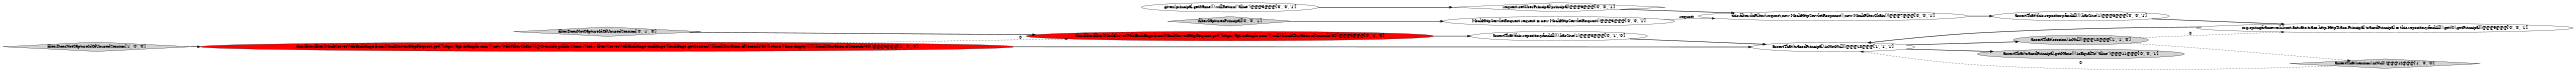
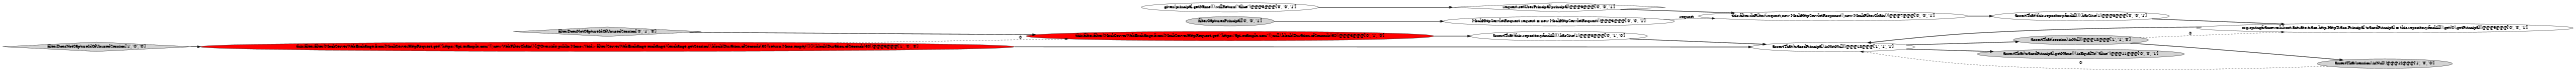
  digraph {
    rankdir=LR
    node [fillcolor=white shape=ellipse style=filled]
    edge [style=bold]
    n1 [fillcolor=red label="this.filter.filter(MockServerWebExchange.from(MockServerHttpRequest.get(\"https://api.example.com\")),new WebFilterChain(){@Override public Mono<Void> filter(ServerWebExchange exchange){exchange.getSession().block(Duration.ofSeconds(30))return Mono.empty()}}).block(Duration.ofSeconds(30))@@@3@@@['1', '0', '0']"]
    n2 [fillcolor=red label="this.filter.filter(MockServerWebExchange.from(MockServerHttpRequest.get(\"https://api.example.com\")),null).block(Duration.ofSeconds(30))@@@3@@@['0', '1', '0']"]
    n3 [label="assertThat(tracedPrincipal).isNotNull()@@@10@@@['1', '1', '1']"]
    n4 [label="assertThat(this.repository.findAll()).hasSize(1)@@@8@@@['0', '1', '0']"]
    n5 [fillcolor=lightgray label="assertThat(session).isNull()@@@10@@@['1', '1', '0']"]
    n6 [fillcolor=lightgray label="assertThat(tracedPrincipal.getName()).isEqualTo(\"alice\")@@@11@@@['0', '0', '1']"]
    n7 [label="given(principal.getName()).willReturn(\"alice\")@@@5@@@['0', '0', '1']"]
    n8 [label="request.setUserPrincipal(principal)@@@6@@@['0', '0', '1']" shape=diamond]
    n9 [label="this.filter.doFilter(request,new MockHttpServletResponse(),new MockFilterChain())@@@7@@@['0', '0', '1']"]
    n10 [label="assertThat(this.repository.findAll()).hasSize(1)@@@8@@@['0', '0', '1']"]
    n11 [label="org.springframework.boot.actuate.trace.http.HttpTrace.Principal tracedPrincipal = this.repository.findAll().get(0).getPrincipal()@@@9@@@['0', '0', '1']"]
-   n12 [fillcolor=lightgray label="assertThat(session).isNull()@@@12@@@['1', '0', '0']" shape=diamond]
+   n12 [fillcolor=lightgray label="assertThat(session).isNull()@@@12@@@['1', '0', '0']"]
    n13 [label="MockHttpServletRequest request = new MockHttpServletRequest()@@@3@@@['0', '0', '1']"]
    n14 [fillcolor=lightgray label="filterDoesNotCaptureIdOfUnusedSession['0', '1', '0']" shape=diamond]
    n15 [fillcolor=lightgray label="filterDoesNotCaptureIdOfUnusedSession['1', '0', '0']" shape=diamond]
-   n16 [fillcolor=lightgray label="filterCapturesPrincipal['0', '0', '1']" shape=diamond]
+   n16 [fillcolor=lightgray label="filterCapturesPrincipal['0', '0', '1']"]
    n1 -> n2 [label=0 style=dashed]
    n1 -> n3
    n2 -> n4
    n3 -> n5
    n3 -> n6
    n4 -> n3
    n5 -> n11 [label=0 style=dashed]
-   n5 -> n12 [style=dashed]
+   n5 -> n12
    n7 -> n8
    n8 -> n9
    n9 -> n10
    n10 -> n11
    n11 -> n3
    n12 -> n3 [label=0 style=dashed]
    n13 -> n9 [label=request style=solid]
    n14 -> n2
    n15 -> n1
    n16 -> n13
  }
